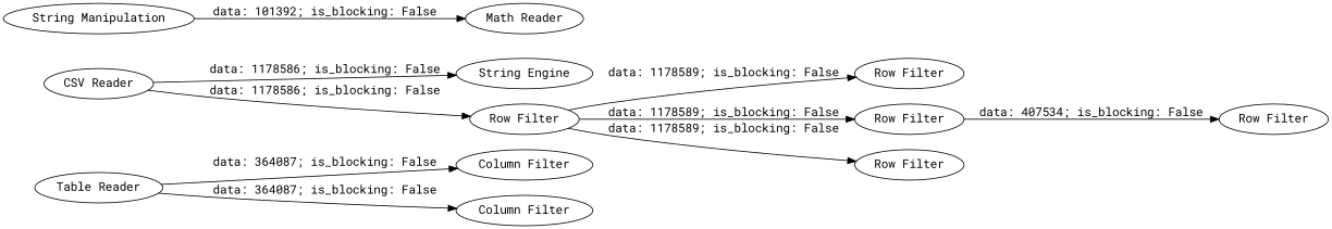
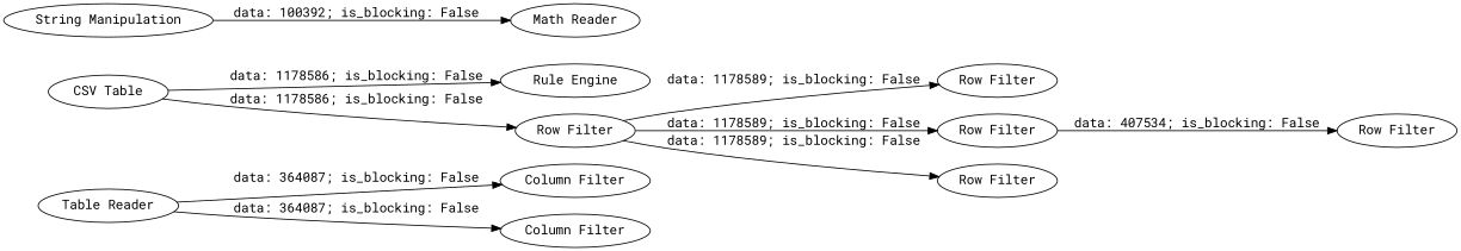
  digraph {
    fontname="Roboto Mono"
    rankdir=LR
    node [fontname="Roboto Mono"]
    edge [fontname="Roboto Mono"]
    n1 [label="Column Filter"]
-   n2 [label="String Engine"]
+   n2 [label="Rule Engine"]
    n3 [label="String Manipulation"]
    n4 [label="Math Reader"]
    n5 [label="Column Filter"]
    n6 [label="Table Reader"]
    n7 [label="Row Filter"]
    n8 [label="Row Filter"]
    n9 [label="Row Filter"]
    n10 [label="Row Filter"]
    n11 [label="Row Filter"]
-   n12 [label="CSV Reader"]
-   n3 -> n4 [label="data: 101392; is_blocking: False"]
+   n12 [label="CSV Table"]
+   n3 -> n4 [label="data: 100392; is_blocking: False"]
    n6 -> n1 [label="data: 364087; is_blocking: False"]
    n6 -> n5 [label="data: 364087; is_blocking: False"]
    n8 -> n9 [label="data: 407534; is_blocking: False"]
    n10 -> n7 [label="data: 1178589; is_blocking: False"]
    n10 -> n8 [label="data: 1178589; is_blocking: False"]
    n10 -> n11 [label="data: 1178589; is_blocking: False"]
    n12 -> n2 [label="data: 1178586; is_blocking: False"]
    n12 -> n10 [label="data: 1178586; is_blocking: False"]
  }
